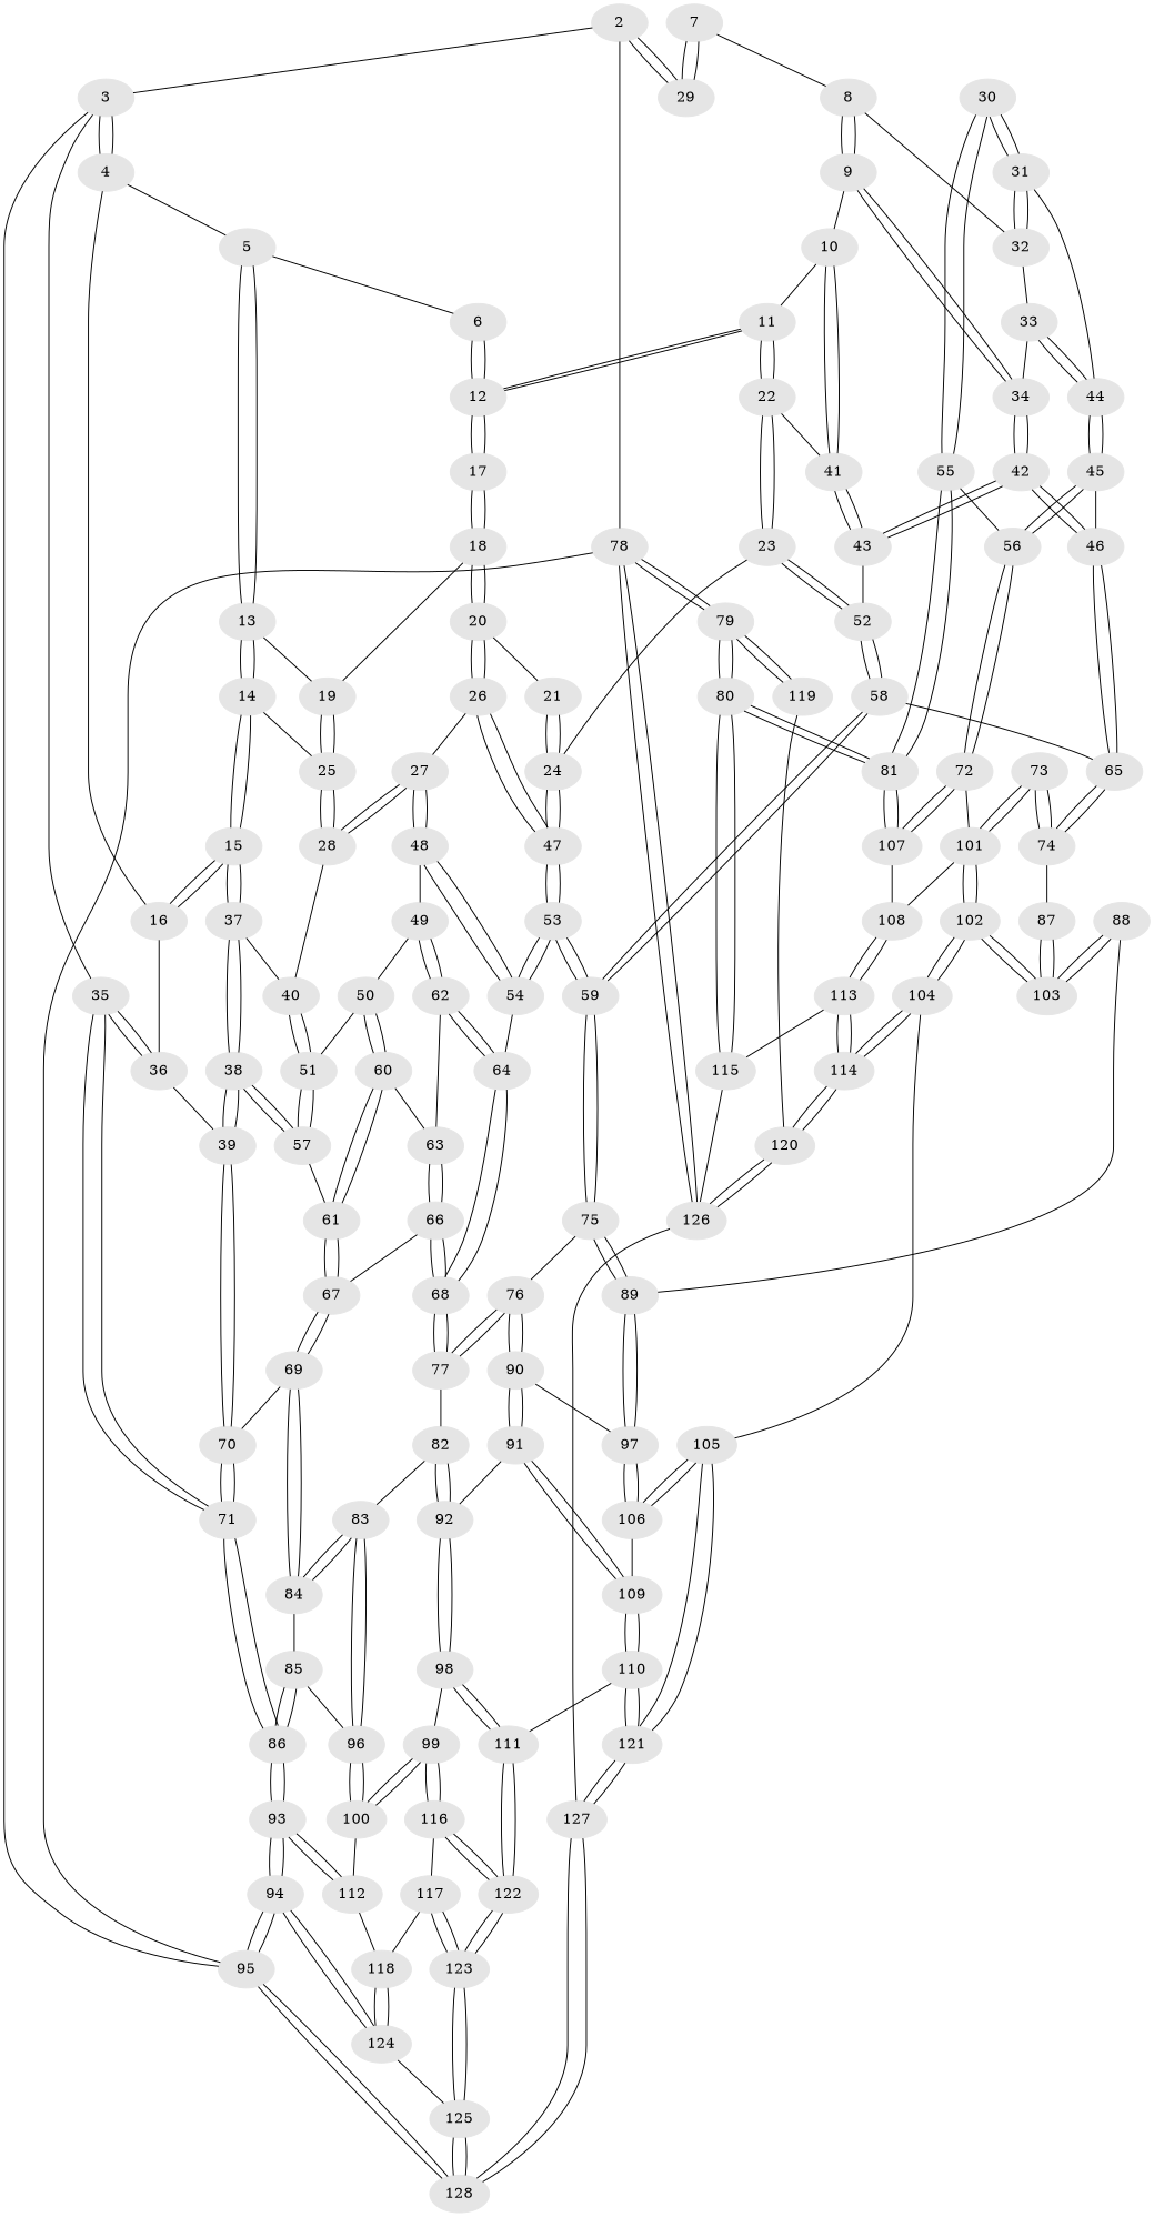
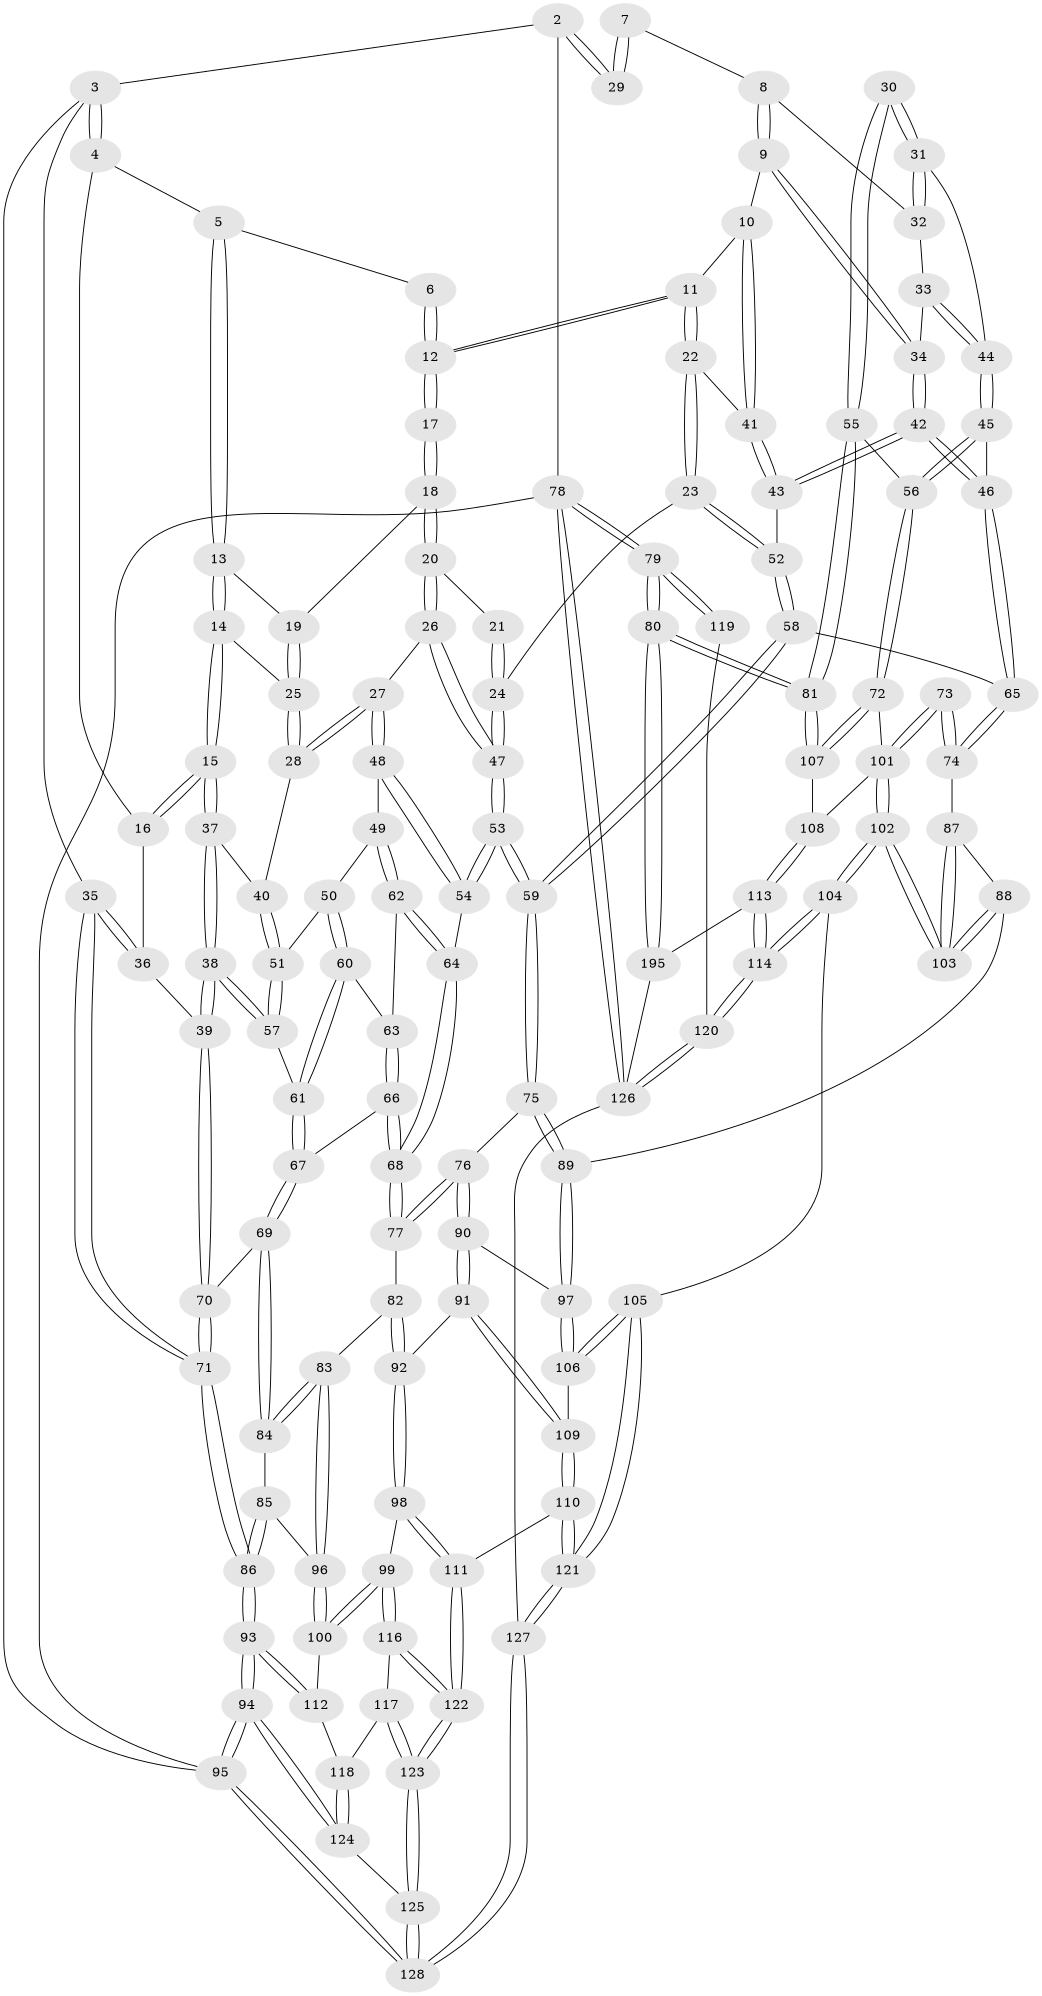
  graph {
    node [color=gray90 style=filled]
    2
    3
    29
    78
    7
    8
    4
    35
    95
    79
    126
    5
    16
    36
    71
    128
    6
    13
    12
    14
    19
    17
    9
    32
    10
    34
    33
    11
    41
    42
    22
    43
    23
    18
    15
    25
    37
    28
    40
    38
    39
    20
    21
    26
    24
    47
    27
    52
    58
    53
    48
    49
    54
    51
    30
    31
    55
    44
    56
    81
    45
    46
    86
    70
    57
    61
    65
    72
    74
    59
    50
    62
    64
    60
    63
    75
    68
    107
    101
    67
    76
    89
    66
    69
    77
    87
    84
    82
    85
    93
    73
    108
    102
    88
    103
    90
    97
    91
    83
    92
    80
    119
    127
-   115
+   115 [label=195]
    120
    96
    98
    100
    94
    112
    106
    109
    110
    99
    111
    124
    118
    125
    116
    122
    117
    104
    113
    105
    114
    121
    123
    2 -- 3
    2 -- 29
    2 -- 29
    2 -- 78
    3 -- 4
    3 -- 4
    3 -- 35
    3 -- 95
    78 -- 95
    78 -- 79
    78 -- 79
    78 -- 126
    78 -- 126
    7 -- 29
    7 -- 29
    7 -- 8
    8 -- 9
    8 -- 9
    8 -- 32
    4 -- 5
    4 -- 16
    35 -- 36
    35 -- 36
    35 -- 71
    35 -- 71
    95 -- 128
    95 -- 128
    79 -- 80
    79 -- 80
    79 -- 119
    79 -- 119
    126 -- 127
    5 -- 6
    5 -- 13
    5 -- 13
    16 -- 36
    36 -- 39
    71 -- 86
    71 -- 86
    6 -- 12
    6 -- 12
    13 -- 14
    13 -- 14
    13 -- 19
    12 -- 17
    12 -- 17
    14 -- 15
    14 -- 15
    14 -- 25
    19 -- 25
    19 -- 25
    17 -- 18
    17 -- 18
    9 -- 10
    9 -- 34
    9 -- 34
    32 -- 33
    10 -- 11
    10 -- 41
    10 -- 41
    34 -- 42
    34 -- 42
    33 -- 34
    33 -- 44
    33 -- 44
    11 -- 12
    11 -- 12
    11 -- 22
    11 -- 22
    41 -- 43
    41 -- 43
    42 -- 43
    42 -- 43
    42 -- 46
    42 -- 46
    22 -- 41
    22 -- 23
    22 -- 23
    43 -- 52
    23 -- 24
    23 -- 52
    23 -- 52
    18 -- 19
    18 -- 20
    18 -- 20
    15 -- 16
    15 -- 16
    15 -- 37
    15 -- 37
    25 -- 28
    25 -- 28
    37 -- 40
    37 -- 38
    37 -- 38
    28 -- 40
    40 -- 51
    40 -- 51
    38 -- 39
    38 -- 39
    38 -- 57
    38 -- 57
    39 -- 70
    39 -- 70
    20 -- 21
    20 -- 26
    20 -- 26
    21 -- 24
    21 -- 24
    26 -- 47
    26 -- 47
    26 -- 27
    24 -- 47
    24 -- 47
    47 -- 53
    47 -- 53
    27 -- 28
    27 -- 28
    27 -- 48
    27 -- 48
    52 -- 58
    52 -- 58
    58 -- 65
    58 -- 59
    58 -- 59
    53 -- 54
    53 -- 54
    53 -- 59
    53 -- 59
    48 -- 49
    48 -- 54
    48 -- 54
    49 -- 50
    49 -- 62
    49 -- 62
    54 -- 64
    51 -- 57
    51 -- 57
    30 -- 31
    30 -- 31
    30 -- 55
    30 -- 55
    31 -- 32
    31 -- 32
    31 -- 44
    55 -- 56
    55 -- 81
    55 -- 81
    44 -- 45
    44 -- 45
    56 -- 72
    56 -- 72
    81 -- 107
    81 -- 107
    45 -- 56
    45 -- 56
    45 -- 46
    46 -- 65
    46 -- 65
    86 -- 93
    86 -- 93
    70 -- 71
    70 -- 71
    57 -- 61
    61 -- 67
    61 -- 67
    65 -- 74
    65 -- 74
    72 -- 107
    72 -- 107
    72 -- 101
    74 -- 87
    59 -- 75
    59 -- 75
    50 -- 51
    50 -- 60
    50 -- 60
    62 -- 64
    62 -- 64
    62 -- 63
    64 -- 68
    64 -- 68
    60 -- 61
    60 -- 61
    60 -- 63
    63 -- 66
    63 -- 66
    75 -- 76
    75 -- 89
    75 -- 89
    68 -- 77
    68 -- 77
    107 -- 108
    101 -- 108
    101 -- 102
    101 -- 102
    67 -- 69
    67 -- 69
    76 -- 77
    76 -- 77
    76 -- 90
    76 -- 90
    89 -- 97
    89 -- 97
    66 -- 68
    66 -- 68
    66 -- 67
    69 -- 70
    69 -- 84
    69 -- 84
    77 -- 82
+   87 -- 88
    87 -- 103
    87 -- 103
    84 -- 85
    82 -- 83
    82 -- 92
    82 -- 92
    85 -- 86
    85 -- 86
    85 -- 96
    93 -- 94
    93 -- 94
    93 -- 112
    93 -- 112
    73 -- 74
    73 -- 74
    73 -- 101
    73 -- 101
    108 -- 113
    108 -- 113
    102 -- 103
    102 -- 103
    102 -- 104
    102 -- 104
    88 -- 89
    88 -- 103
    88 -- 103
    90 -- 97
    90 -- 91
    90 -- 91
    97 -- 106
    97 -- 106
    91 -- 92
    91 -- 109
    91 -- 109
    83 -- 84
    83 -- 84
    83 -- 96
    83 -- 96
    92 -- 98
    92 -- 98
    80 -- 81
    80 -- 81
    80 -- 115
    80 -- 115
    119 -- 120
    127 -- 128
    127 -- 128
    115 -- 126
    120 -- 126
    120 -- 126
    96 -- 100
    96 -- 100
    98 -- 99
    98 -- 111
    98 -- 111
    100 -- 112
    94 -- 95
    94 -- 95
    94 -- 124
    94 -- 124
    112 -- 118
    106 -- 109
    109 -- 110
    109 -- 110
    110 -- 111
    110 -- 121
    110 -- 121
    99 -- 100
    99 -- 100
    99 -- 116
    99 -- 116
    111 -- 122
    111 -- 122
    124 -- 125
    118 -- 124
    118 -- 124
    125 -- 128
    125 -- 128
    116 -- 122
    116 -- 122
    116 -- 117
    122 -- 123
    122 -- 123
    117 -- 118
    117 -- 123
    117 -- 123
    104 -- 105
    104 -- 114
    104 -- 114
    113 -- 115
    113 -- 114
    113 -- 114
    105 -- 106
    105 -- 106
    105 -- 121
    105 -- 121
    114 -- 120
    114 -- 120
    121 -- 127
    121 -- 127
    123 -- 125
    123 -- 125
  }
